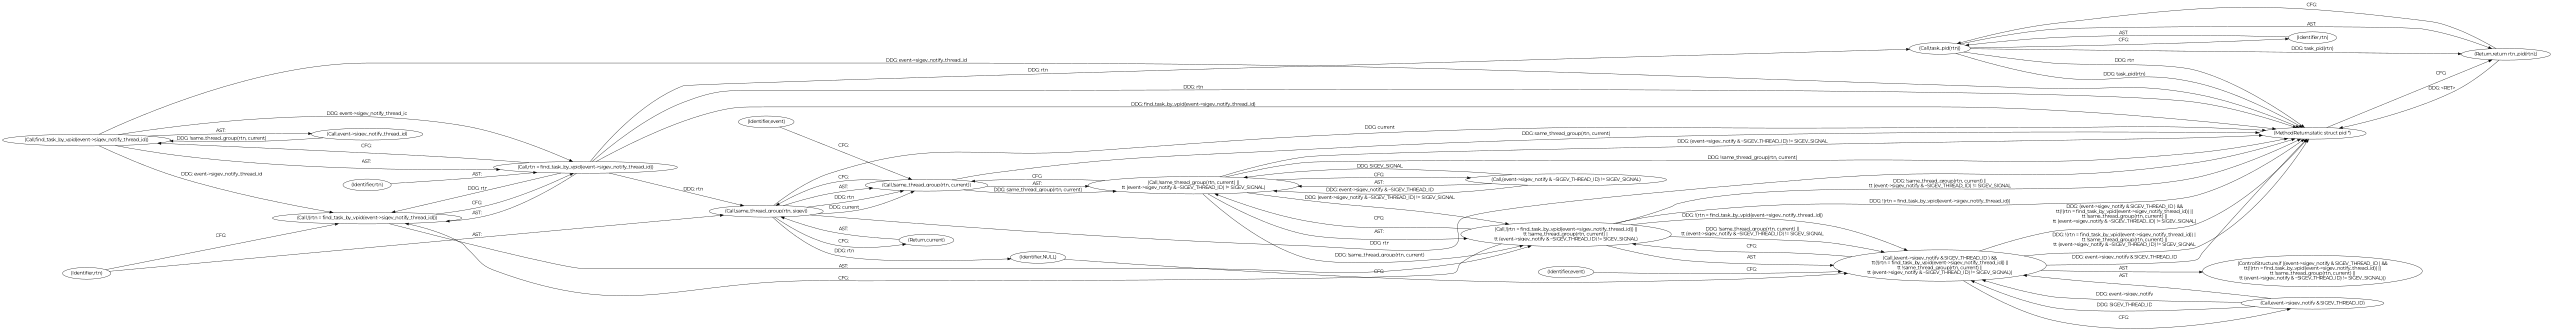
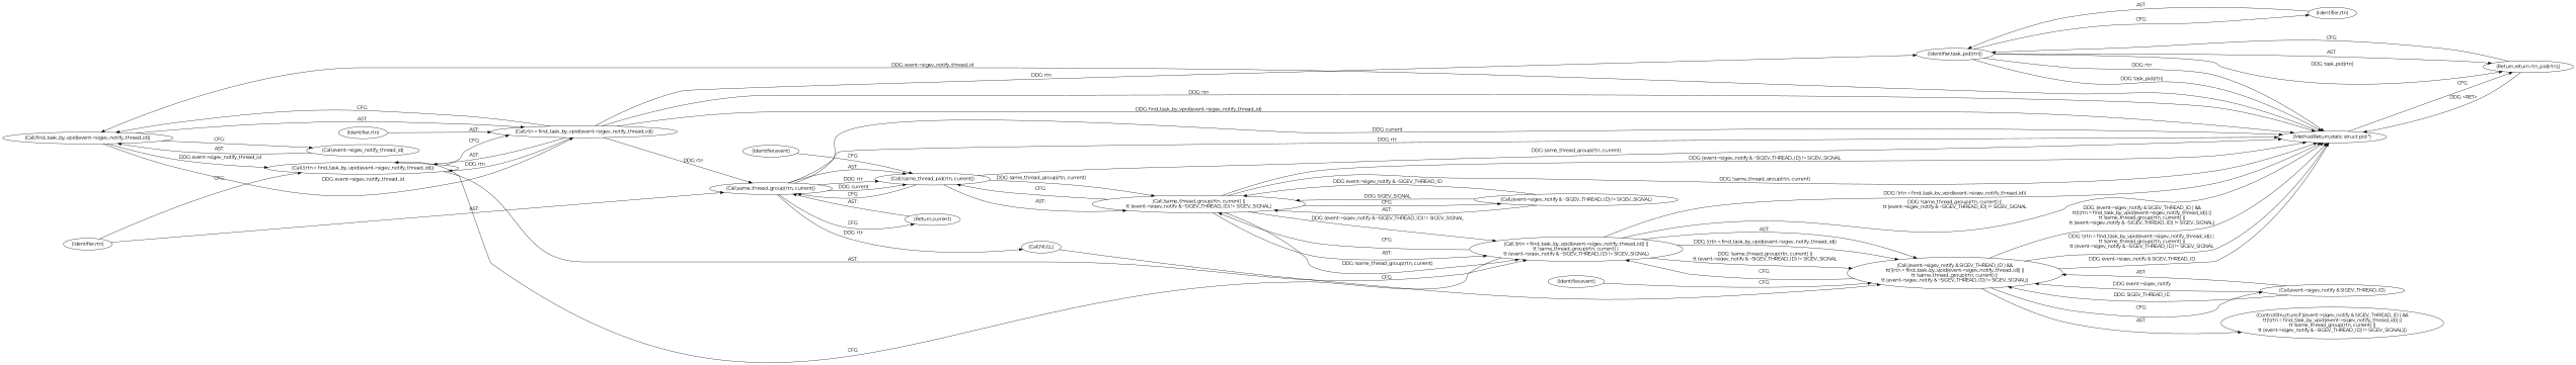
  digraph {
    fontname=Montserrat
    rankdir=LR
    node [fontname=Montserrat]
    edge [fontname=Montserrat]
    n1 [label="(Call,find_task_by_vpid(event->sigev_notify_thread_id))"]
    n2 [label="(Call,!(rtn = find_task_by_vpid(event->sigev_notify_thread_id)))"]
    n3 [label="(Call,rtn = find_task_by_vpid(event->sigev_notify_thread_id))"]
    n4 [label="(MethodReturn,static struct pid *)"]
    n5 [label="(Call,event->sigev_notify_thread_id)"]
    n6 [label="(Call,!(rtn = find_task_by_vpid(event->sigev_notify_thread_id)) ||\n\t\t !same_thread_group(rtn, current) ||\n\t\t (event->sigev_notify & ~SIGEV_THREAD_ID) != SIGEV_SIGNAL)"]
-   n7 [label="(Call,same_thread_group(rtn, sigev))"]
-   n8 [label="(Call,task_pid(rtn))"]
+   n7 [label="(Call,same_thread_group(rtn, current))"]
+   n8 [label="(Identifier,task_pid(rtn))"]
    n9 [label="(Return,return rtn_pid(rtn);)"]
    n10 [label="(Call,!same_thread_group(rtn, current) ||\n\t\t (event->sigev_notify & ~SIGEV_THREAD_ID) != SIGEV_SIGNAL)"]
    n11 [label="(Call,(event->sigev_notify & SIGEV_THREAD_ID ) &&\n\t\t(!(rtn = find_task_by_vpid(event->sigev_notify_thread_id)) ||\n\t\t !same_thread_group(rtn, current) ||\n\t\t (event->sigev_notify & ~SIGEV_THREAD_ID) != SIGEV_SIGNAL))"]
-   n12 [label="(Call,!same_thread_group(rtn, current))"]
+   n12 [label="(Call,!same_thread_pid(rtn, current))"]
    n13 [label="(Return,current)"]
-   n14 [label="(Identifier,NULL)"]
+   n14 [label="(Call,NULL)"]
    n15 [label="(Identifier,rtn)"]
    n16 [label="(Call,(event->sigev_notify & ~SIGEV_THREAD_ID) != SIGEV_SIGNAL)"]
    n17 [label="(Call,event->sigev_notify & SIGEV_THREAD_ID)"]
    n18 [label="(ControlStructure,if ((event->sigev_notify & SIGEV_THREAD_ID ) &&\n\t\t(!(rtn = find_task_by_vpid(event->sigev_notify_thread_id)) ||\n\t\t !same_thread_group(rtn, current) ||\n\t\t (event->sigev_notify & ~SIGEV_THREAD_ID) != SIGEV_SIGNAL)))"]
    n19 [label="(Identifier,rtn)"]
    n20 [label="(Identifier,event)"]
    n21 [label="(Identifier,rtn)"]
    n22 [label="(Identifier,event)"]
    n1 -> n2 [label="DDG: event->sigev_notify_thread_id"]
    n1 -> n3 [label="AST: "]
    n1 -> n3 [label="DDG: event->sigev_notify_thread_id"]
-   n1 -> n4 [label="DDG: event->sigev_notify_thread_id"]
-   n1 -> n5 [label="AST: "]
+   n4 -> n1 [label="DDG: event->sigev_notify_thread_id"]
+   n1 -> n5 [label="CFG: "]
    n2 -> n3 [label="CFG: "]
    n2 -> n6 [label="AST: "]
    n3 -> n1 [label="CFG: "]
    n3 -> n2 [label="AST: "]
    n3 -> n2 [label="DDG: rtn"]
    n3 -> n4 [label="DDG: rtn"]
    n3 -> n4 [label="DDG: find_task_by_vpid(event->sigev_notify_thread_id)"]
    n3 -> n7 [label="DDG: rtn"]
    n3 -> n8 [label="DDG: rtn"]
    n4 -> n9 [label="CFG: "]
-   n5 -> n1 [label="DDG: !same_thread_group(rtn, current)"]
+   n5 -> n1 [label="AST: "]
    n6 -> n2 [label="CFG: "]
    n6 -> n4 [label="DDG: !(rtn = find_task_by_vpid(event->sigev_notify_thread_id))"]
    n6 -> n4 [label="DDG: !same_thread_group(rtn, current) ||\n\t\t (event->sigev_notify & ~SIGEV_THREAD_ID) != SIGEV_SIGNAL"]
    n6 -> n10 [label="CFG: "]
    n6 -> n11 [label="AST: "]
    n6 -> n11 [label="DDG: !(rtn = find_task_by_vpid(event->sigev_notify_thread_id))"]
    n6 -> n11 [label="DDG: !same_thread_group(rtn, current) ||\n\t\t (event->sigev_notify & ~SIGEV_THREAD_ID) != SIGEV_SIGNAL"]
    n7 -> n4 [label="DDG: current"]
    n7 -> n4 [label="DDG: rtn"]
    n7 -> n12 [label="AST: "]
    n7 -> n12 [label="DDG: rtn"]
    n7 -> n12 [label="DDG: current"]
    n7 -> n13 [label="CFG: "]
    n7 -> n14 [label="DDG: rtn"]
    n8 -> n4 [label="DDG: rtn"]
    n8 -> n4 [label="DDG: task_pid(rtn)"]
    n8 -> n9 [label="AST: "]
    n8 -> n9 [label="DDG: task_pid(rtn)"]
    n8 -> n15 [label="CFG: "]
    n9 -> n4 [label="DDG: <RET>"]
    n9 -> n8 [label="CFG: "]
    n10 -> n4 [label="DDG: !same_thread_group(rtn, current)"]
    n10 -> n4 [label="DDG: (event->sigev_notify & ~SIGEV_THREAD_ID) != SIGEV_SIGNAL"]
    n10 -> n6 [label="AST: "]
    n10 -> n6 [label="DDG: !same_thread_group(rtn, current)"]
    n10 -> n6 [label="DDG: (event->sigev_notify & ~SIGEV_THREAD_ID) != SIGEV_SIGNAL"]
    n10 -> n12 [label="CFG: "]
    n10 -> n16 [label="CFG: "]
    n11 -> n4 [label="DDG: (event->sigev_notify & SIGEV_THREAD_ID ) &&\n\t\t(!(rtn = find_task_by_vpid(event->sigev_notify_thread_id)) ||\n\t\t !same_thread_group(rtn, current) ||\n\t\t (event->sigev_notify & ~SIGEV_THREAD_ID) != SIGEV_SIGNAL)"]
    n11 -> n4 [label="DDG: !(rtn = find_task_by_vpid(event->sigev_notify_thread_id)) ||\n\t\t !same_thread_group(rtn, current) ||\n\t\t (event->sigev_notify & ~SIGEV_THREAD_ID) != SIGEV_SIGNAL"]
    n11 -> n4 [label="DDG: event->sigev_notify & SIGEV_THREAD_ID"]
    n11 -> n6 [label="CFG: "]
    n11 -> n17 [label="CFG: "]
    n11 -> n18 [label="AST: "]
    n12 -> n4 [label="DDG: same_thread_group(rtn, current)"]
    n12 -> n7 [label="CFG: "]
    n12 -> n10 [label="AST: "]
    n12 -> n10 [label="DDG: same_thread_group(rtn, current)"]
    n13 -> n7 [label="AST: "]
    n14 -> n11 [label="CFG: "]
    n15 -> n8 [label="AST: "]
    n16 -> n10 [label="AST: "]
    n16 -> n10 [label="DDG: event->sigev_notify & ~SIGEV_THREAD_ID"]
    n16 -> n10 [label="DDG: SIGEV_SIGNAL"]
    n17 -> n11 [label="AST: "]
    n17 -> n11 [label="DDG: event->sigev_notify"]
    n17 -> n11 [label="DDG: SIGEV_THREAD_ID"]
    n19 -> n3 [label="AST: "]
    n20 -> n12 [label="CFG: "]
    n21 -> n2 [label="CFG: "]
    n21 -> n7 [label="AST: "]
    n22 -> n11 [label="CFG: "]
  }
